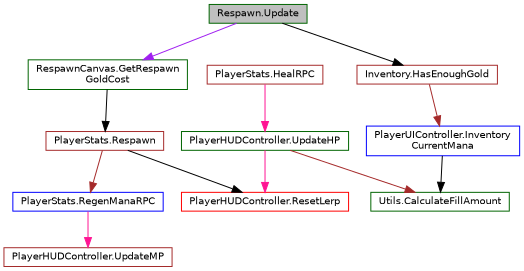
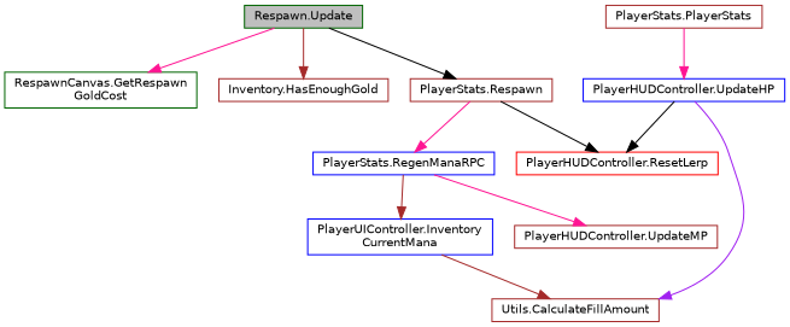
  digraph {
    rankdir=TB
    node [color=brown fontname=Helvetica fontsize=10 shape=record]
    edge [color=black fontname=Helvetica fontsize=10 labelfontname=Helvetica labelfontsize=10 style=solid]
    n1 [color=darkgreen fillcolor=grey75 fontcolor=black height=0.2 label="Respawn.Update" style=filled width=0.4]
    n2 [color=darkgreen height=0.2 label="RespawnCanvas.GetRespawn\lGoldCost" width=0.4]
    n3 [height=0.2 label="Inventory.HasEnoughGold" width=0.4]
    n4 [height=0.2 label="PlayerStats.Respawn" width=0.4]
    n5 [color=blue height=0.2 label="PlayerStats.RegenManaRPC" width=0.4]
    n6 [color=red height=0.2 label="PlayerHUDController.ResetLerp" width=0.4]
-   n7 [height=0.2 label="PlayerStats.HealRPC" width=0.4]
-   n8 [color=darkgreen height=0.2 label="PlayerHUDController.UpdateHP" width=0.4]
+   n7 [height=0.2 label="PlayerStats.PlayerStats" width=0.4]
+   n8 [color=blue height=0.2 label="PlayerHUDController.UpdateHP" width=0.4]
    n9 [color=blue height=0.2 label="PlayerUIController.Inventory\lCurrentMana" width=0.4]
    n10 [height=0.2 label="PlayerHUDController.UpdateMP" width=0.4]
-   n11 [color=darkgreen height=0.2 label="Utils.CalculateFillAmount" width=0.4]
-   n1 -> n2 [color=purple]
-   n1 -> n3
-   n2 -> n4
-   n4 -> n5 [color=brown]
+   n11 [height=0.2 label="Utils.CalculateFillAmount" width=0.4]
+   n1 -> n2 [color=deeppink]
+   n1 -> n3 [color=brown]
+   n1 -> n4
+   n4 -> n5 [color=deeppink]
    n4 -> n6
-   n3 -> n9 [color=brown]
+   n5 -> n9 [color=brown]
    n5 -> n10 [color=deeppink]
    n7 -> n8 [color=deeppink]
-   n8 -> n6 [color=deeppink]
-   n8 -> n11 [color=brown]
-   n9 -> n11
+   n8 -> n6
+   n8 -> n11 [color=purple]
+   n9 -> n11 [color=brown]
  }
